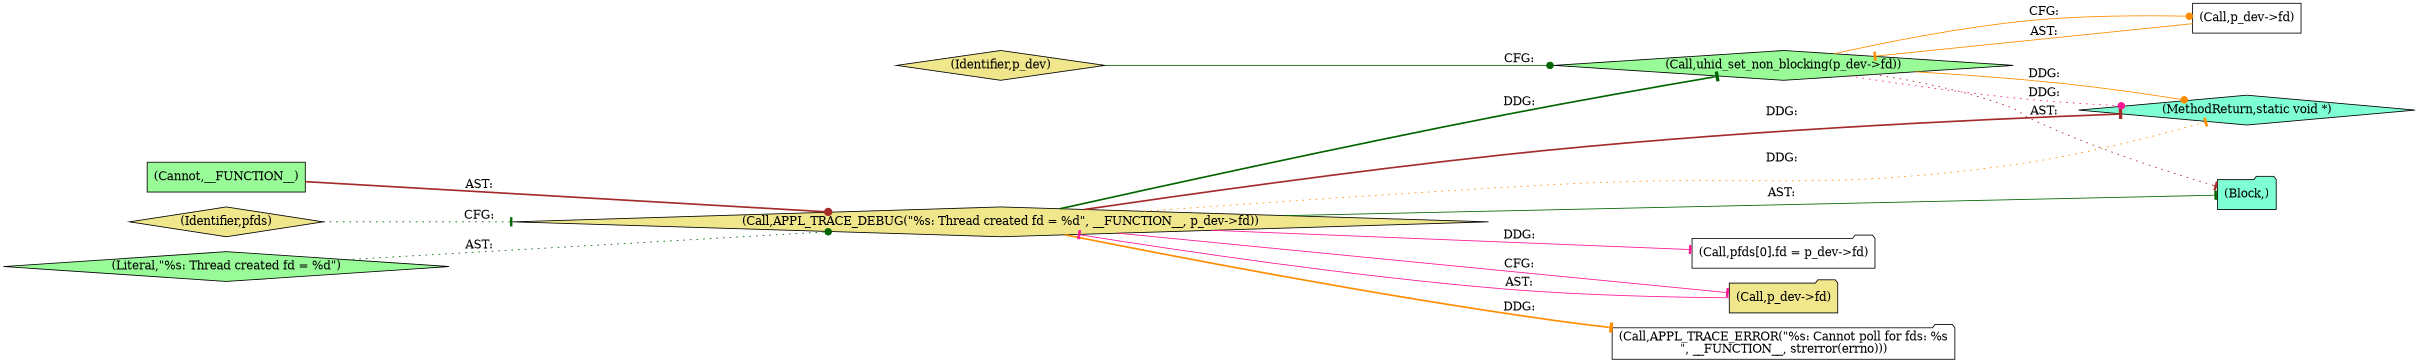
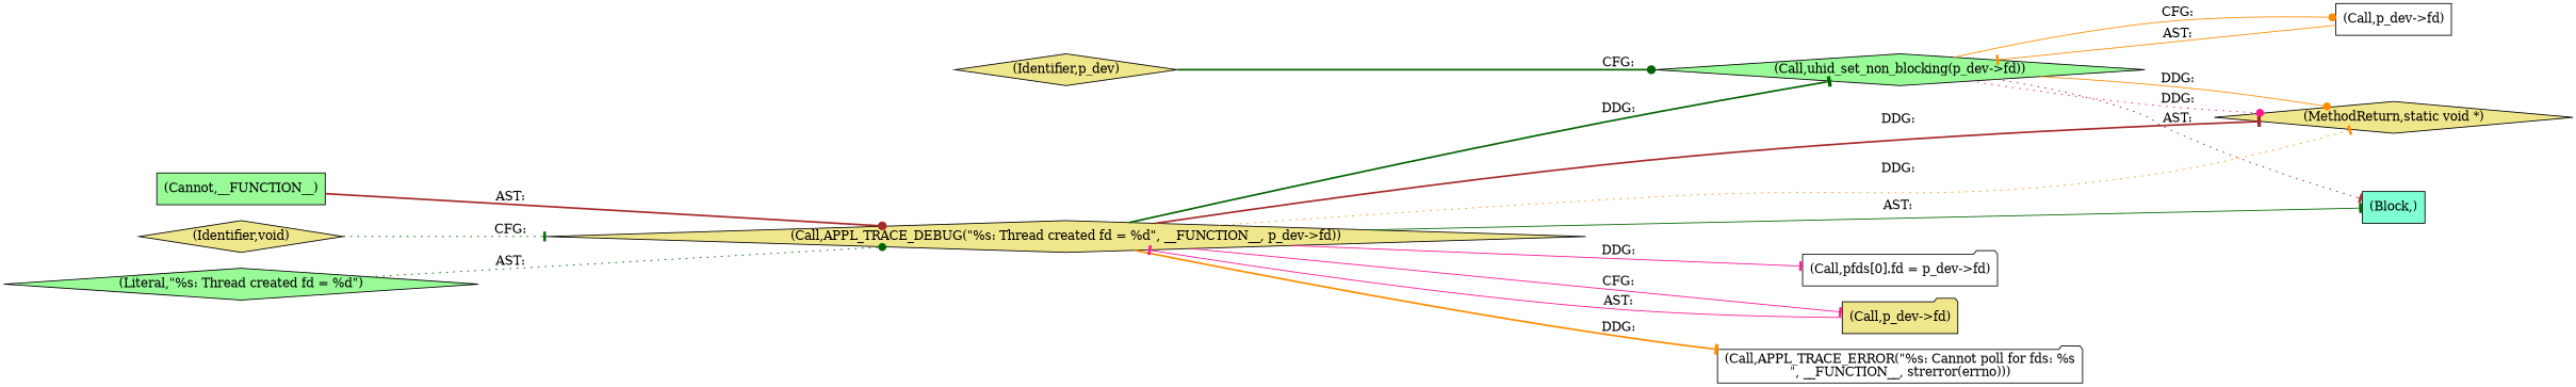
  digraph {
    rankdir=LR
    node [fillcolor=khaki shape=diamond style=filled]
    edge [arrowhead=tee color=darkorange style=solid]
    n1 [fillcolor=palegreen label="(Call,uhid_set_non_blocking(p_dev->fd))"]
    n2 [fillcolor=white label="(Call,p_dev->fd)" shape=box]
-   n3 [fillcolor=aquamarine label="(MethodReturn,static void *)"]
-   n4 [fillcolor=aquamarine label="(Block,)" shape=folder]
+   n3 [label="(MethodReturn,static void *)"]
+   n4 [fillcolor=aquamarine label="(Block,)" shape=box]
    n5 [label="(Call,APPL_TRACE_DEBUG(\"%s: Thread created fd = %d\", __FUNCTION__, p_dev->fd))"]
    n6 [fillcolor=white label="(Call,pfds[0].fd = p_dev->fd)" shape=folder]
    n7 [label="(Call,p_dev->fd)" shape=folder]
    n8 [fillcolor=white label="(Call,APPL_TRACE_ERROR(\"%s: Cannot poll for fds: %s\n\", __FUNCTION__, strerror(errno)))" shape=folder]
    n9 [fillcolor=palegreen label="(Cannot,__FUNCTION__)" shape=box]
-   n10 [label="(Identifier,pfds)"]
+   n10 [label="(Identifier,void)"]
    n11 [fillcolor=palegreen label="(Literal,\"%s: Thread created fd = %d\")"]
    n12 [label="(Identifier,p_dev)"]
    n1 -> n2 [arrowhead=dot label="CFG: "]
    n1 -> n3 [arrowhead=dot label="DDG: "]
    n1 -> n3 [arrowhead=dot color=deeppink label="DDG: " style=dotted]
    n1 -> n4 [color=brown label="AST: " style=dotted]
    n2 -> n1 [label="AST: "]
    n5 -> n1 [color=darkgreen label="DDG: " style=bold]
    n5 -> n3 [color=brown label="DDG: " style=bold]
    n5 -> n3 [label="DDG: " style=dotted]
    n5 -> n4 [color=darkgreen label="AST: "]
    n5 -> n6 [color=deeppink label="DDG: "]
    n5 -> n7 [color=deeppink label="CFG: "]
    n5 -> n8 [label="DDG: " style=bold]
    n7 -> n5 [color=deeppink label="AST: "]
    n9 -> n5 [arrowhead=dot color=brown label="AST: " style=bold]
    n10 -> n5 [color=darkgreen label="CFG: " style=dotted]
    n11 -> n5 [arrowhead=dot color=darkgreen label="AST: " style=dotted]
-   n12 -> n1 [arrowhead=dot color=darkgreen label="CFG: "]
+   n12 -> n1 [arrowhead=dot color=darkgreen label="CFG: " style=bold]
  }
